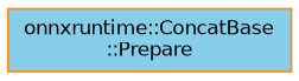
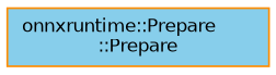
  digraph {
    rankdir=LR
-   n1 [color=darkorange fillcolor=skyblue fontname=Helvetica fontsize=10 height=0.2 label="onnxruntime::ConcatBase\l::Prepare" shape=record style=filled width=0.4]
+   n1 [color=darkorange fillcolor=skyblue fontname=Helvetica fontsize=10 height=0.2 label="onnxruntime::Prepare\l::Prepare" shape=record style=filled width=0.4]
  }
